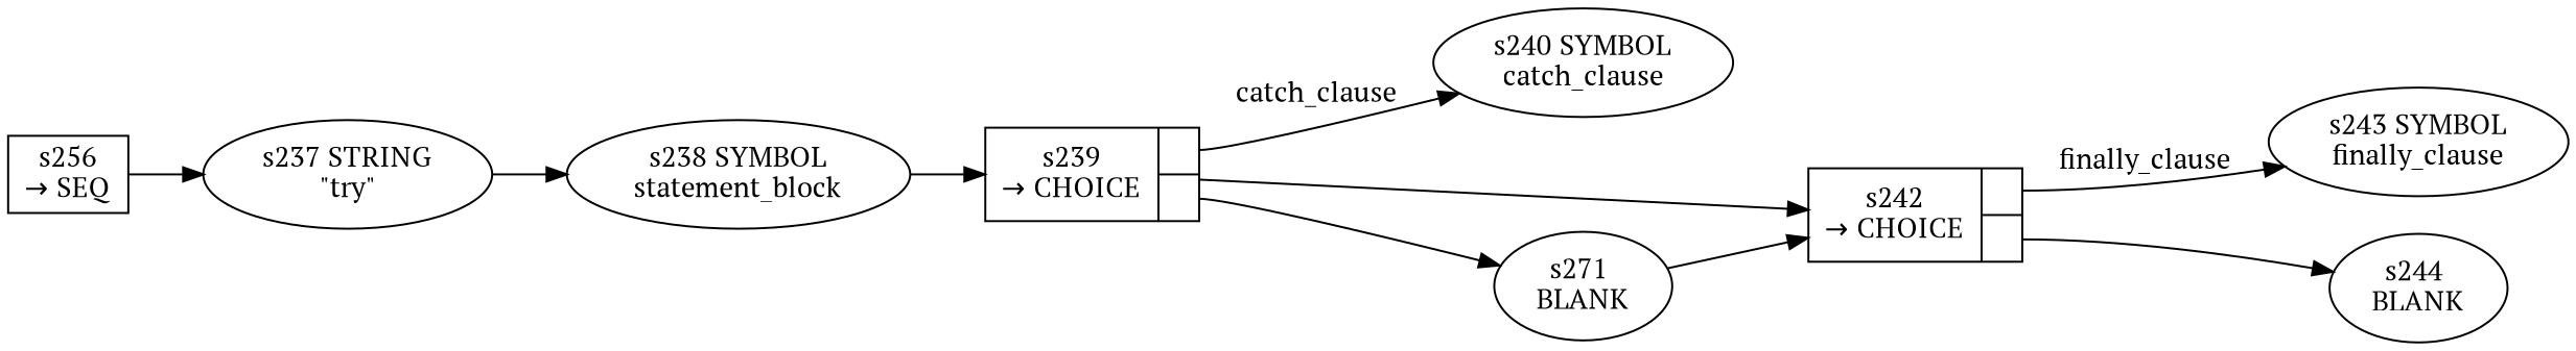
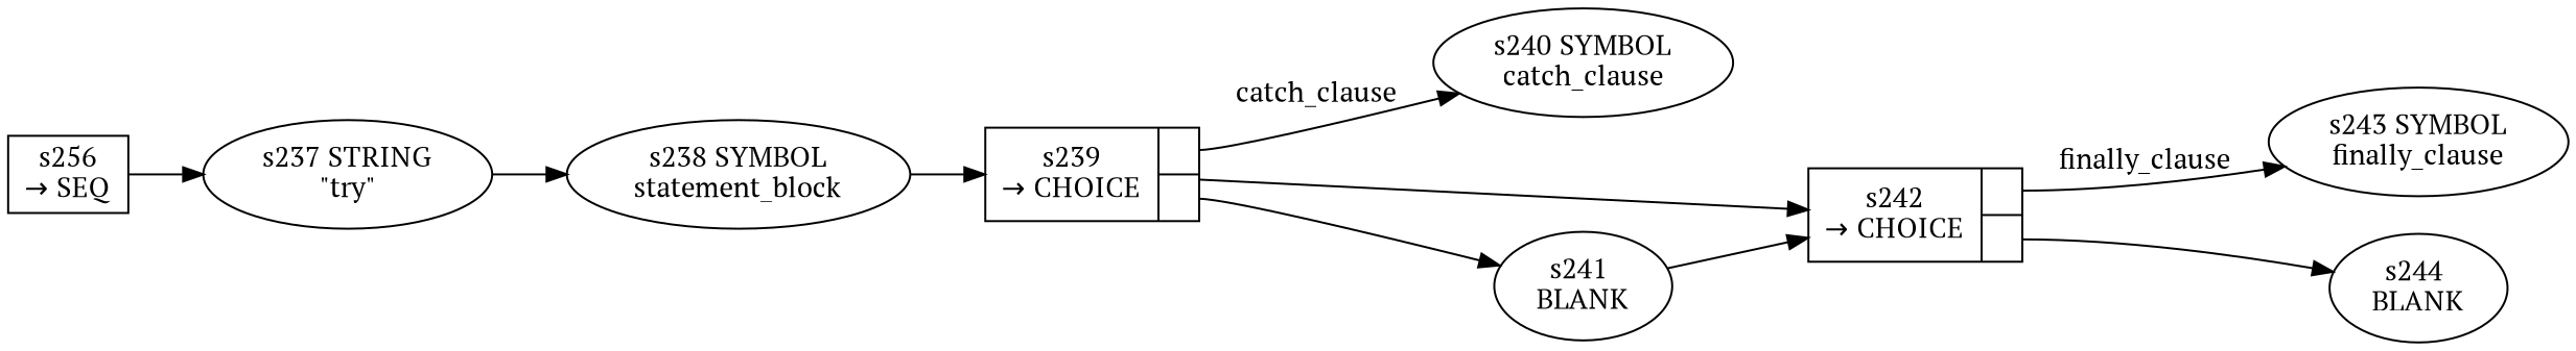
  digraph {
    fontname="PT Serif"
    rankdir=LR
    node [fontname="PT Serif"]
    edge [fontname="PT Serif"]
    n1 [fixedsize=false label="s256\n&rarr; SEQ" peripheries=1 shape=record]
    n2 [label="s237 STRING\n\"try\""]
    n3 [label="s238 SYMBOL\nstatement_block"]
    n4 [fixedsize=false label="{s239\n&rarr; CHOICE|{<p0>|<p1>}}" peripheries=1 shape=record]
    n5 [label="s240 SYMBOL\ncatch_clause"]
-   n6 [label="s271 \nBLANK"]
+   n6 [label="s241 \nBLANK"]
    n7 [fixedsize=false label="{s242\n&rarr; CHOICE|{<p0>|<p1>}}" peripheries=1 shape=record]
    n8 [label="s243 SYMBOL\nfinally_clause"]
    n9 [label="s244 \nBLANK"]
    n1 -> n2
    n2 -> n3
    n3 -> n4
    n4 -> n5 [label=catch_clause tailport=p0]
    n4 -> n6 [tailport=p1]
    n4 -> n7
    n6 -> n7
    n7 -> n8 [label=finally_clause tailport=p0]
    n7 -> n9 [tailport=p1]
  }
